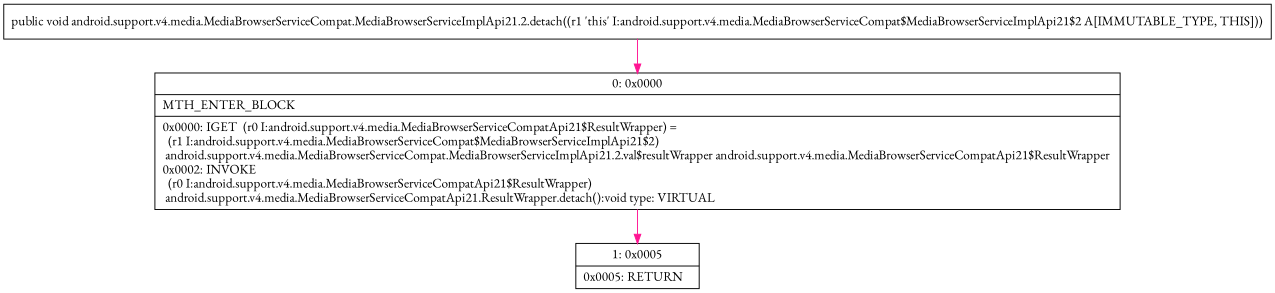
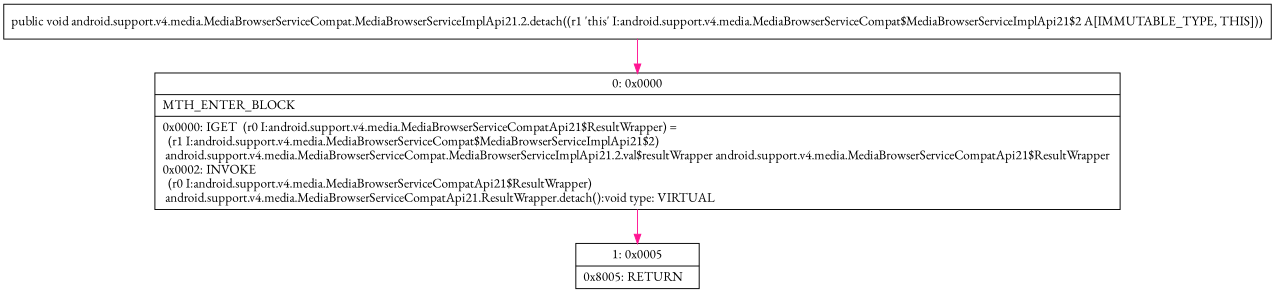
  digraph {
    fontname="EB Garamond"
    node [shape=record fontname="EB Garamond"]
    edge [color=deeppink fontname="EB Garamond"]
    n1 [label="{0\:\ 0x0000|MTH_ENTER_BLOCK\l|0x0000: IGET  (r0 I:android.support.v4.media.MediaBrowserServiceCompatApi21$ResultWrapper) = \l  (r1 I:android.support.v4.media.MediaBrowserServiceCompat$MediaBrowserServiceImplApi21$2)\l android.support.v4.media.MediaBrowserServiceCompat.MediaBrowserServiceImplApi21.2.val$resultWrapper android.support.v4.media.MediaBrowserServiceCompatApi21$ResultWrapper \l0x0002: INVOKE  \l  (r0 I:android.support.v4.media.MediaBrowserServiceCompatApi21$ResultWrapper)\l android.support.v4.media.MediaBrowserServiceCompatApi21.ResultWrapper.detach():void type: VIRTUAL \l}"]
-   n2 [label="{1\:\ 0x0005|0x0005: RETURN   \l}"]
+   n2 [label="{1\:\ 0x0005|0x8005: RETURN   \l}"]
    n3 [label="{public void android.support.v4.media.MediaBrowserServiceCompat.MediaBrowserServiceImplApi21.2.detach((r1 'this' I:android.support.v4.media.MediaBrowserServiceCompat$MediaBrowserServiceImplApi21$2 A[IMMUTABLE_TYPE, THIS])) }"]
    n1 -> n2
    n3 -> n1
  }
